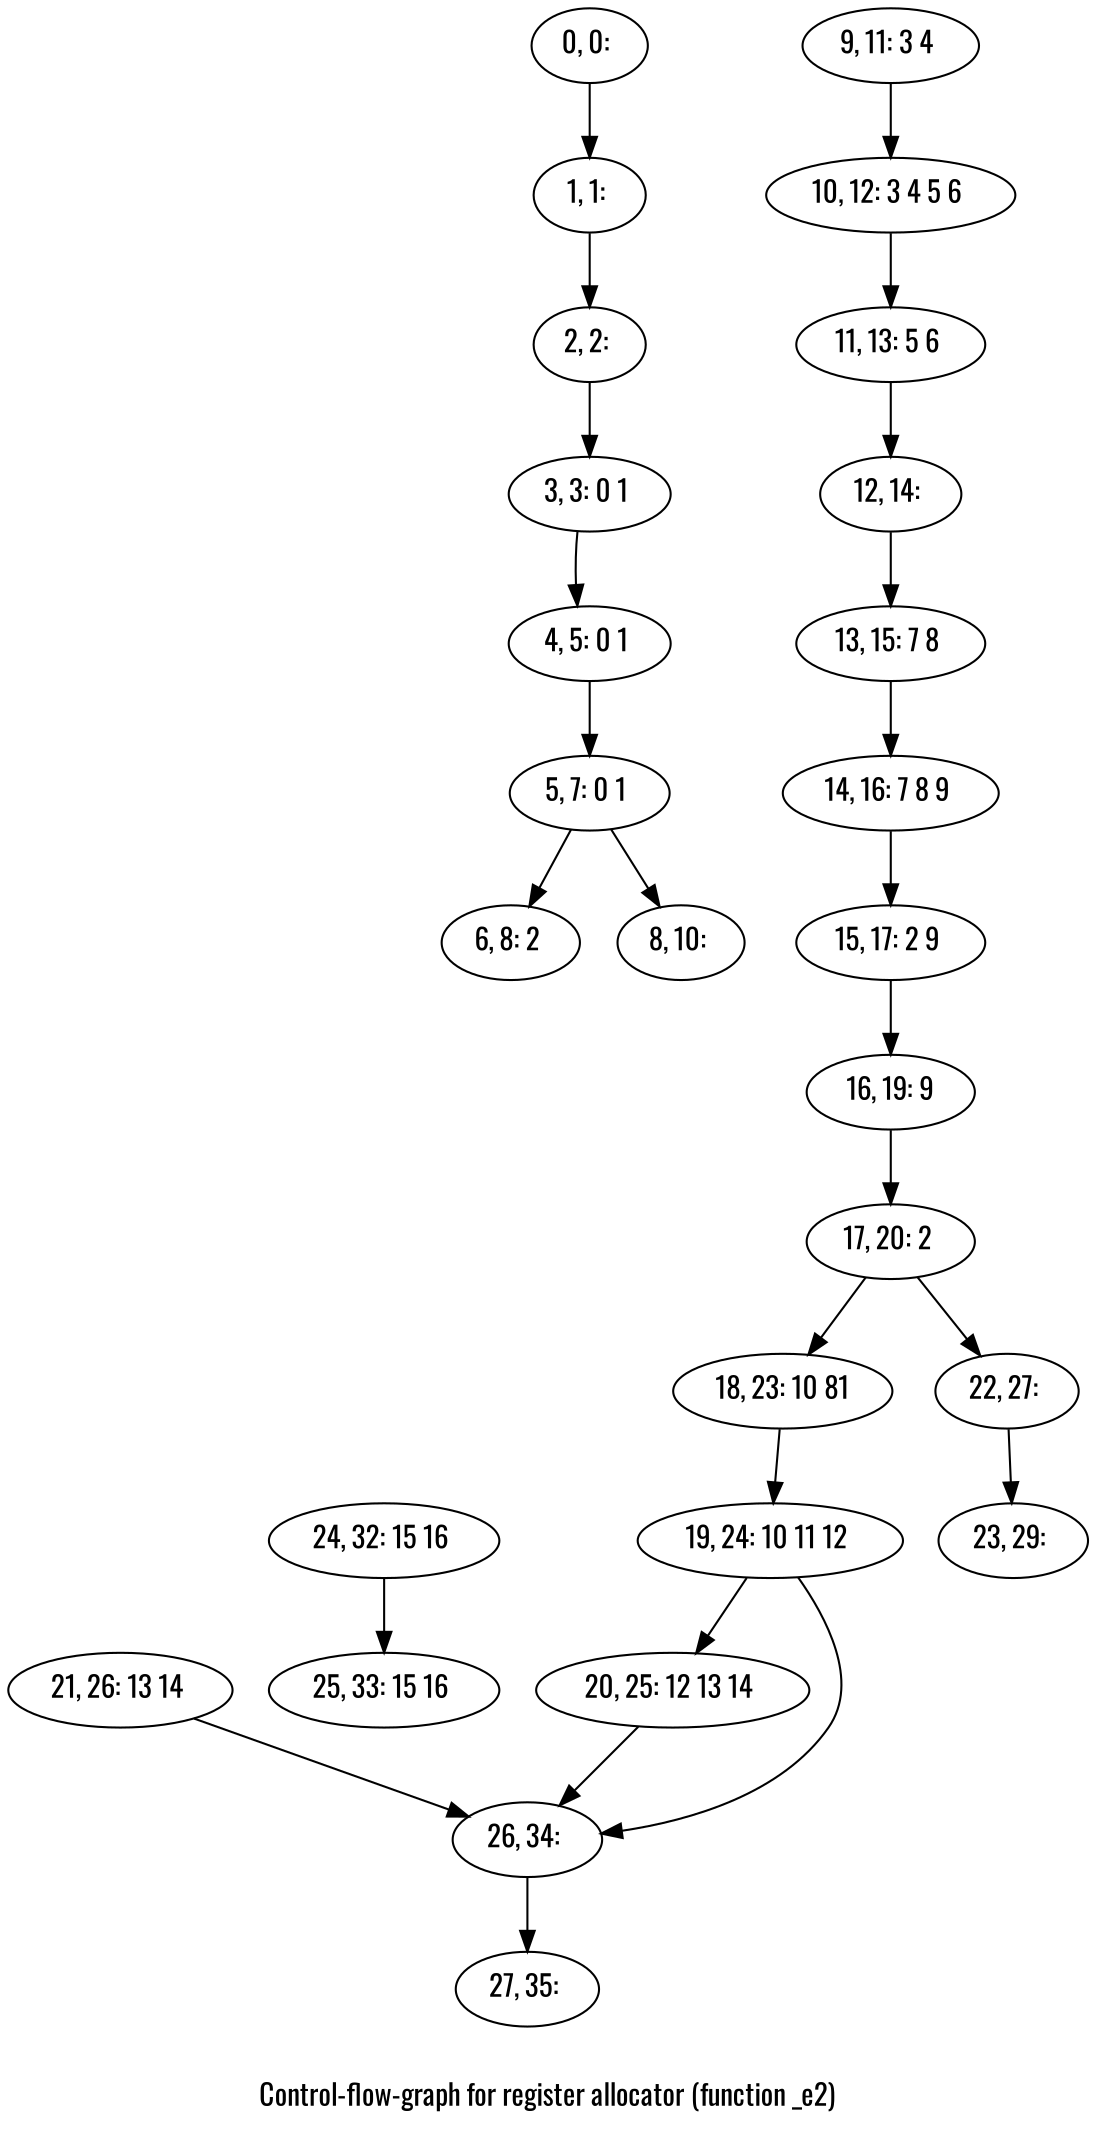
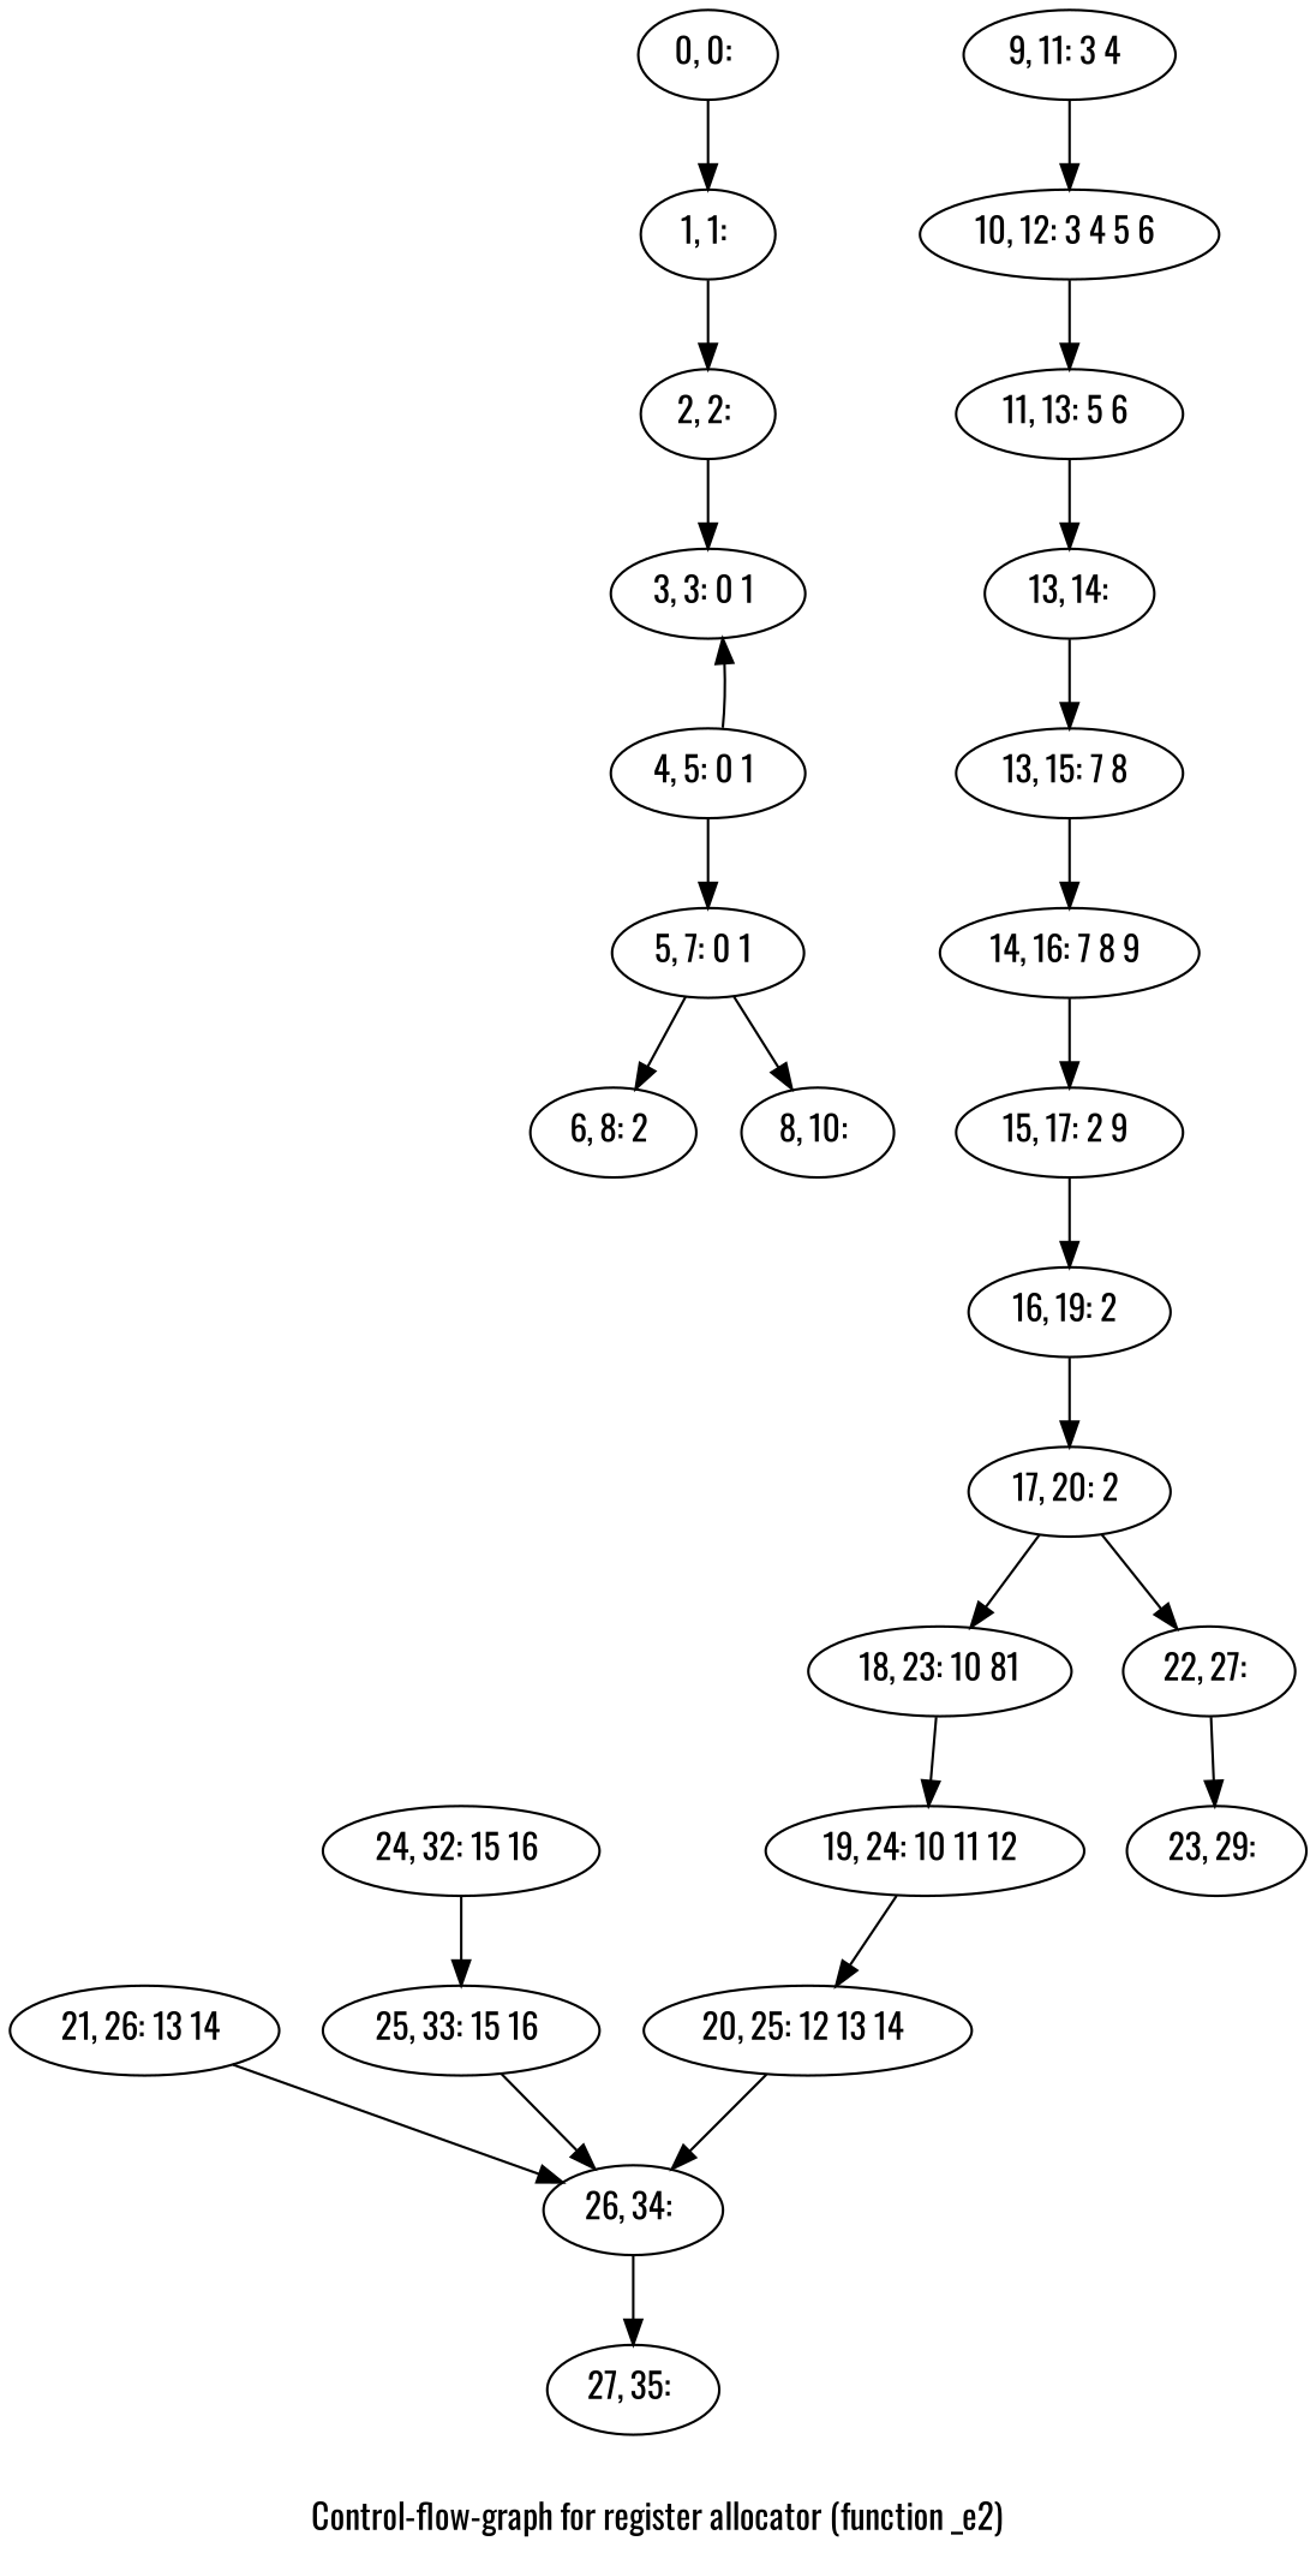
  digraph {
    fontname=Oswald
    label="Control-flow-graph for register allocator (function _e2)"
    node [fontname=Oswald]
    edge [fontname=Oswald]
    n1 [label="0, 0: "]
    n2 [label="1, 1: "]
    n3 [label="2, 2: "]
    n4 [label="3, 3: 0 1 "]
    n5 [label="4, 5: 0 1 "]
    n6 [label="5, 7: 0 1 "]
    n7 [label="6, 8: 2 "]
    n8 [label="8, 10: "]
-   n9 [label="16, 19: 9"]
+   n9 [label="16, 19: 2 "]
    n10 [label="17, 20: 2 "]
    n11 [label="9, 11: 3 4 "]
    n12 [label="10, 12: 3 4 5 6 "]
    n13 [label="11, 13: 5 6 "]
-   n14 [label="12, 14: "]
+   n14 [label="13, 14:"]
    n15 [label="13, 15: 7 8 "]
    n16 [label="14, 16: 7 8 9 "]
    n17 [label="15, 17: 2 9 "]
    n18 [label="18, 23: 10 81"]
    n19 [label="22, 27: "]
    n20 [label="19, 24: 10 11 12 "]
    n21 [label="23, 29: "]
    n22 [label="20, 25: 12 13 14 "]
    n23 [label="26, 34: "]
    n24 [label="21, 26: 13 14 "]
    n25 [label="27, 35: "]
    n26 [label="24, 32: 15 16 "]
    n27 [label="25, 33: 15 16 "]
    n1 -> n2
    n2 -> n3
    n3 -> n4
-   n4 -> n5
+   n5 -> n4
    n5 -> n6
    n6 -> n7
    n6 -> n8
    n9 -> n10
    n10 -> n18
    n10 -> n19
    n11 -> n12
    n12 -> n13
    n13 -> n14
    n14 -> n15
    n15 -> n16
    n16 -> n17
    n17 -> n9
    n18 -> n20
    n19 -> n21
    n20 -> n22
    n22 -> n23
    n23 -> n25
    n24 -> n23
    n26 -> n27
-   n20 -> n23
+   n27 -> n23
  }
